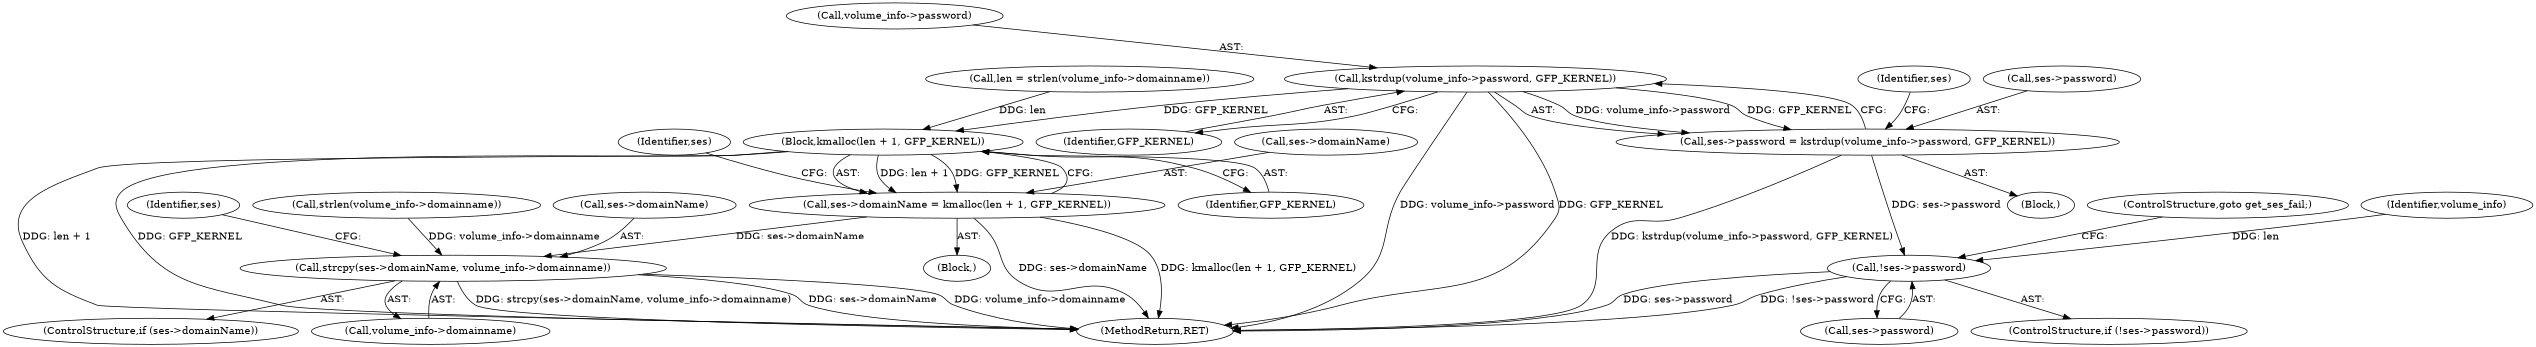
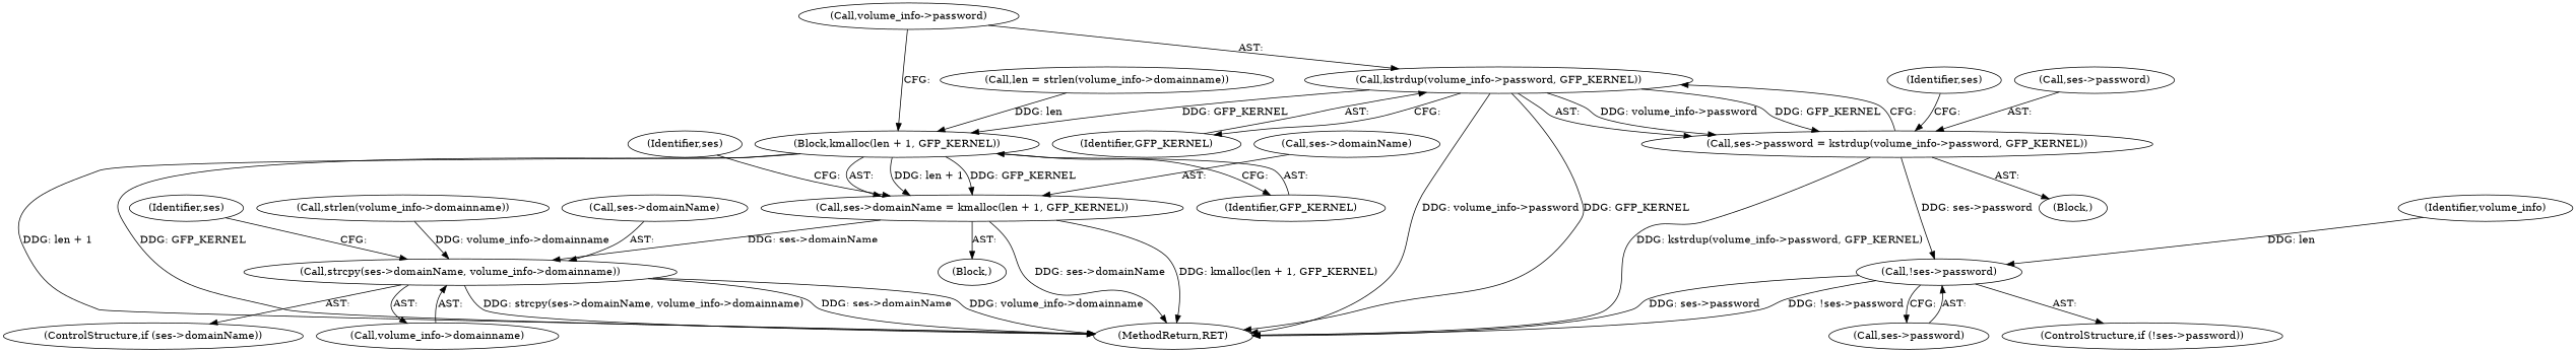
  digraph {
    n1 [label="(Call,kstrdup(volume_info->password, GFP_KERNEL))"]
    n2 [label="(Call,ses->password = kstrdup(volume_info->password, GFP_KERNEL))"]
    n3 [label="(Block,kmalloc(len + 1, GFP_KERNEL))"]
    n4 [label="(Identifier,GFP_KERNEL)"]
    n5 [label="(MethodReturn,RET)"]
    n6 [label="(Call,!ses->password)"]
    n7 [label="(Block,)"]
    n8 [label="(Call,ses->domainName = kmalloc(len + 1, GFP_KERNEL))"]
    n9 [label="(Identifier,GFP_KERNEL)"]
    n10 [label="(ControlStructure,if (!ses->password))"]
    n11 [label="(Call,ses->password)"]
    n12 [label="(Call,strcpy(ses->domainName, volume_info->domainname))"]
    n13 [label="(Block,)"]
    n14 [label="(ControlStructure,if (ses->domainName))"]
    n15 [label="(Call,volume_info->domainname)"]
    n16 [label="(Call,ses->domainName)"]
    n17 [label="(Identifier,ses)"]
    n18 [label="(Identifier,ses)"]
    n19 [label="(Call,ses->password)"]
-   n20 [label="(ControlStructure,goto get_ses_fail;)"]
    n21 [label="(Identifier,volume_info)"]
    n22 [label="(Call,len = strlen(volume_info->domainname))"]
    n23 [label="(Identifier,ses)"]
    n24 [label="(Call,volume_info->password)"]
    n25 [label="(Call,strlen(volume_info->domainname))"]
    n26 [label="(Call,ses->domainName)"]
    n1 -> n2 [label="AST: "]
    n1 -> n2 [label="DDG: volume_info->password"]
    n1 -> n2 [label="DDG: GFP_KERNEL"]
    n1 -> n3 [label="DDG: GFP_KERNEL"]
    n1 -> n4 [label="CFG: "]
    n1 -> n5 [label="DDG: volume_info->password"]
    n1 -> n5 [label="DDG: GFP_KERNEL"]
    n2 -> n1 [label="CFG: "]
    n2 -> n5 [label="DDG: kstrdup(volume_info->password, GFP_KERNEL)"]
    n2 -> n6 [label="DDG: ses->password"]
    n2 -> n7 [label="AST: "]
    n3 -> n5 [label="DDG: len + 1"]
    n3 -> n5 [label="DDG: GFP_KERNEL"]
    n3 -> n8 [label="AST: "]
    n3 -> n8 [label="DDG: len + 1"]
    n3 -> n8 [label="DDG: GFP_KERNEL"]
    n3 -> n9 [label="CFG: "]
    n4 -> n1 [label="AST: "]
    n6 -> n5 [label="DDG: ses->password"]
    n6 -> n5 [label="DDG: !ses->password"]
    n6 -> n10 [label="AST: "]
    n6 -> n11 [label="CFG: "]
-   n8 -> n3 [label="CFG: "]
+   n24 -> n3 [label="CFG: "]
    n8 -> n5 [label="DDG: kmalloc(len + 1, GFP_KERNEL)"]
    n8 -> n5 [label="DDG: ses->domainName"]
    n8 -> n12 [label="DDG: ses->domainName"]
    n8 -> n13 [label="AST: "]
    n9 -> n3 [label="AST: "]
    n11 -> n6 [label="AST: "]
    n12 -> n5 [label="DDG: strcpy(ses->domainName, volume_info->domainname)"]
    n12 -> n5 [label="DDG: ses->domainName"]
    n12 -> n5 [label="DDG: volume_info->domainname"]
    n12 -> n14 [label="AST: "]
    n12 -> n15 [label="AST: "]
    n15 -> n12 [label="AST: "]
    n16 -> n8 [label="AST: "]
    n17 -> n2 [label="CFG: "]
    n18 -> n12 [label="CFG: "]
    n19 -> n2 [label="AST: "]
-   n20 -> n6 [label="CFG: "]
    n21 -> n6 [label="DDG: len"]
    n22 -> n3 [label="DDG: len"]
    n23 -> n8 [label="CFG: "]
    n24 -> n1 [label="AST: "]
    n25 -> n12 [label="DDG: volume_info->domainname"]
    n26 -> n12 [label="AST: "]
  }
